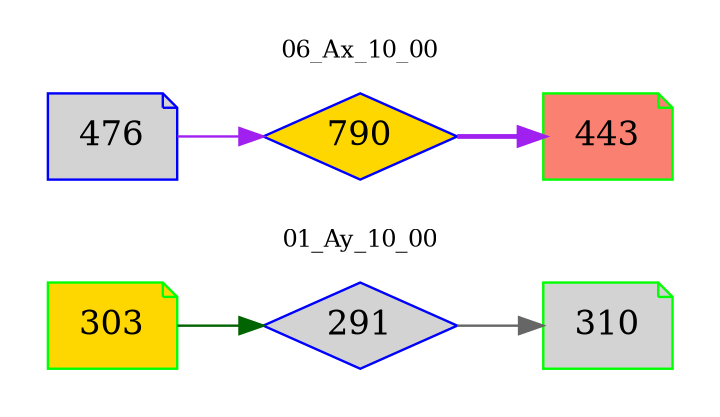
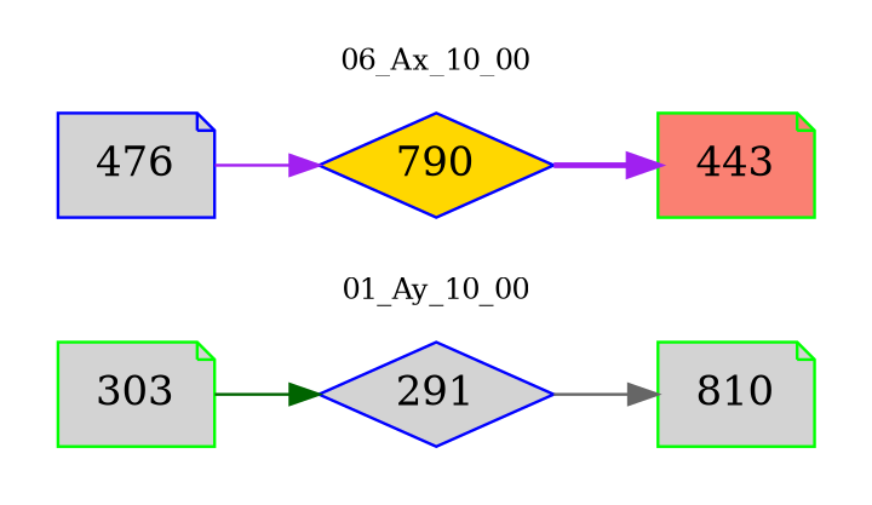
  digraph {
    rankdir=LR
    node [color=green fillcolor=lightgrey shape=note style=filled]
    edge [color=purple style=solid]
-   n1 [fillcolor=gold label=303]
+   n1 [label=303]
    n2 [color=blue label=291 shape=diamond]
-   n3 [label=310]
+   n3 [label=810]
    n4 [color=blue label=476]
    n5 [color=blue fillcolor=gold label=790 shape=diamond]
    n6 [fillcolor=salmon label=443]
    subgraph cluster_1 {
      color=white
      fontsize=10
      label="01_Ay_10_00"
      n1
      n2
      n3
    }
    subgraph cluster_2 {
      color=white
      fontsize=10
      label="06_Ax_10_00"
      n4
      n5
      n6
    }
    n1 -> n2 [color=darkgreen]
    n2 -> n3 [color=gray40]
    n4 -> n5
    n5 -> n6 [style=bold]
  }
